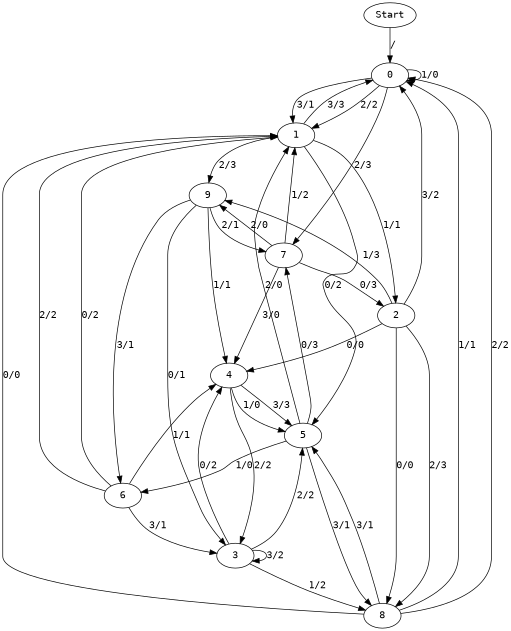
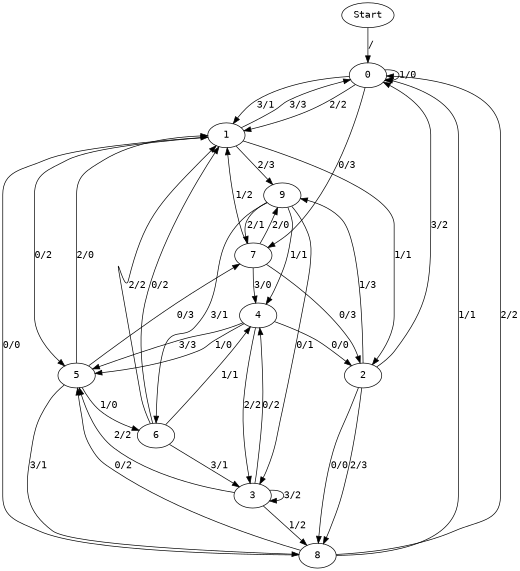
  digraph {
    fontname="DejaVu Sans Mono"
    node [fontname="DejaVu Sans Mono"]
    edge [fontname="DejaVu Sans Mono"]
    Start
    0
    1
    7
    5
    2
    9
    4
    6
    8
    3
    Start -> 0 [label="/"]
    0 -> 0 [label="1/0"]
    0 -> 1 [label="2/2"]
    0 -> 1 [label="3/1"]
-   0 -> 7 [label="2/3"]
+   0 -> 7 [label="0/3"]
    1 -> 0 [label="3/3"]
    1 -> 5 [label="0/2"]
    1 -> 2 [label="1/1"]
    1 -> 9 [label="2/3"]
    7 -> 1 [label="1/2"]
    7 -> 2 [label="0/3"]
    7 -> 9 [label="2/0"]
    7 -> 4 [label="3/0"]
    5 -> 1 [label="2/0"]
    5 -> 7 [label="0/3"]
    5 -> 6 [label="1/0"]
    5 -> 8 [label="3/1"]
    2 -> 0 [label="3/2"]
    2 -> 9 [label="1/3"]
    2 -> 8 [label="0/0"]
    2 -> 8 [label="2/3"]
    9 -> 7 [label="2/1"]
    9 -> 4 [label="1/1"]
    9 -> 6 [label="3/1"]
    9 -> 3 [label="0/1"]
    4 -> 5 [label="1/0"]
    4 -> 5 [label="3/3"]
-   2 -> 4 [label="0/0"]
+   4 -> 2 [label="0/0"]
    4 -> 3 [label="2/2"]
    6 -> 1 [label="0/2"]
    6 -> 1 [label="2/2"]
    6 -> 4 [label="1/1"]
    6 -> 3 [label="3/1"]
    8 -> 0 [label="1/1"]
    8 -> 0 [label="2/2"]
    8 -> 1 [label="0/0"]
-   8 -> 5 [label="3/1"]
+   8 -> 5 [label="0/2"]
    3 -> 5 [label="2/2"]
    3 -> 4 [label="0/2"]
    3 -> 8 [label="1/2"]
    3 -> 3 [label="3/2"]
  }
